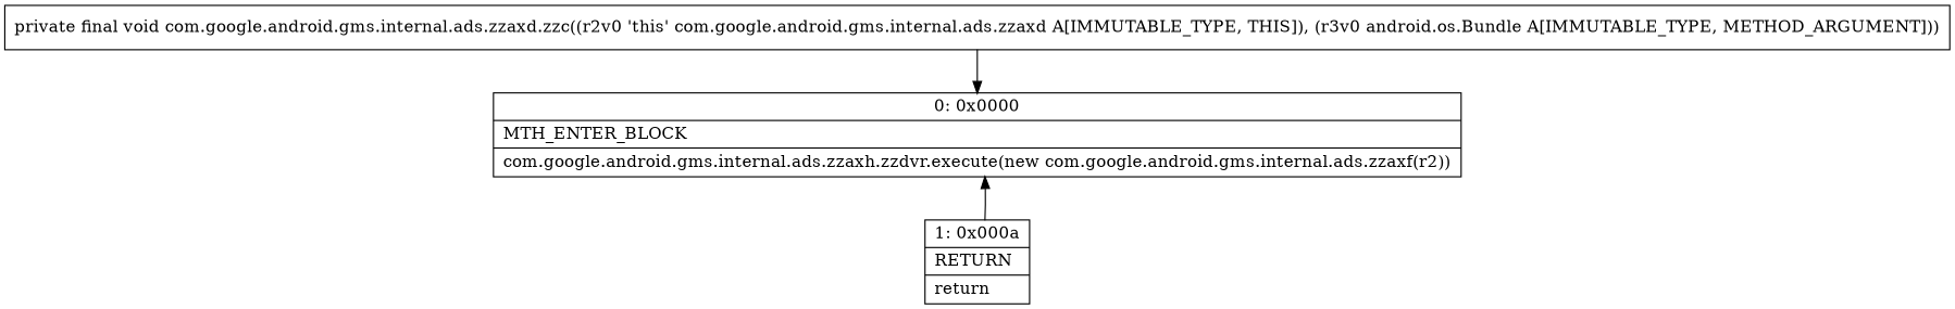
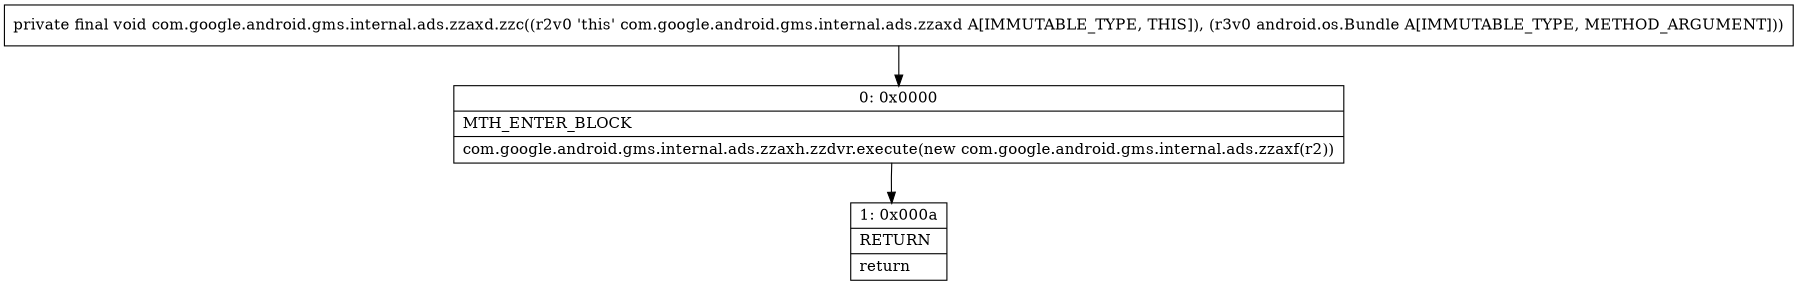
  digraph {
    node [shape=record]
    n1 [label="{0\:\ 0x0000|MTH_ENTER_BLOCK\l|com.google.android.gms.internal.ads.zzaxh.zzdvr.execute(new com.google.android.gms.internal.ads.zzaxf(r2))\l}"]
    n2 [label="{1\:\ 0x000a|RETURN\l|return\l}"]
    n3 [label="{private final void com.google.android.gms.internal.ads.zzaxd.zzc((r2v0 'this' com.google.android.gms.internal.ads.zzaxd A[IMMUTABLE_TYPE, THIS]), (r3v0 android.os.Bundle A[IMMUTABLE_TYPE, METHOD_ARGUMENT])) }"]
-   n2 -> n1
+   n1 -> n2
    n3 -> n1
  }
